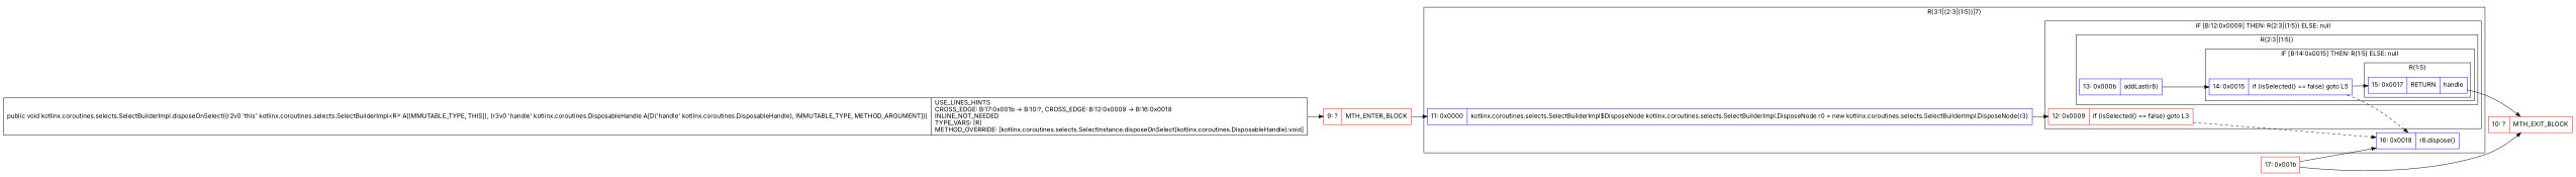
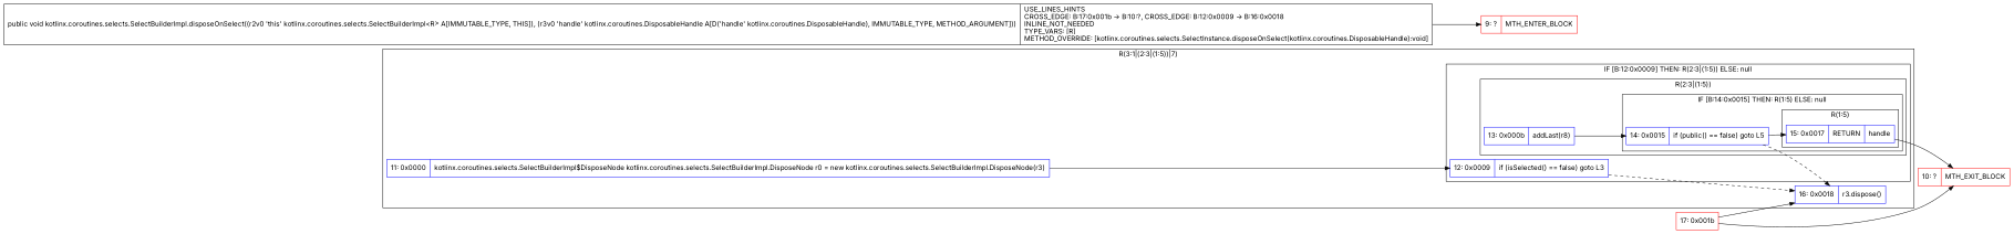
  digraph {
    fontname=Inter
    rankdir=LR
    node [color=blue fontname=Inter shape=record]
    edge [fontname=Inter]
    n1 [label="{15\:\ 0x0017|RETURN\l|handle\l}"]
-   n2 [label="{14\:\ 0x0015|if (isSelected() == false) goto L5\l}"]
+   n2 [label="{14\:\ 0x0015|if (public() == false) goto L5\l}"]
    n3 [label="{13\:\ 0x000b|addLast(r8)\l}"]
-   n4 [color=red label="{12\:\ 0x0009|if (isSelected() == false) goto L3\l}"]
+   n4 [label="{12\:\ 0x0009|if (isSelected() == false) goto L3\l}"]
    n5 [label="{11\:\ 0x0000|kotlinx.coroutines.selects.SelectBuilderImpl$DisposeNode kotlinx.coroutines.selects.SelectBuilderImpl.DisposeNode r0 = new kotlinx.coroutines.selects.SelectBuilderImpl.DisposeNode(r3)\l}"]
-   n6 [label="{16\:\ 0x0018|r8.dispose()\l}"]
+   n6 [label="{16\:\ 0x0018|r3.dispose()\l}"]
    n7 [color=red label="{10\:\ ?|MTH_EXIT_BLOCK\l}"]
    n8 [color=red label="{17\:\ 0x001b}"]
    n9 [color=red label="{9\:\ ?|MTH_ENTER_BLOCK\l}"]
    n10 [label="{public void kotlinx.coroutines.selects.SelectBuilderImpl.disposeOnSelect((r2v0 'this' kotlinx.coroutines.selects.SelectBuilderImpl\<R\> A[IMMUTABLE_TYPE, THIS]), (r3v0 'handle' kotlinx.coroutines.DisposableHandle A[D('handle' kotlinx.coroutines.DisposableHandle), IMMUTABLE_TYPE, METHOD_ARGUMENT]))  | USE_LINES_HINTS\lCROSS_EDGE: B:17:0x001b \-\> B:10:?, CROSS_EDGE: B:12:0x0009 \-\> B:16:0x0018\lINLINE_NOT_NEEDED\lTYPE_VARS: [R]\lMETHOD_OVERRIDE: [kotlinx.coroutines.selects.SelectInstance.disposeOnSelect(kotlinx.coroutines.DisposableHandle):void]\l}" color=""]
    subgraph cluster_1 {
      label="R(3:1|(2:3|(1:5))|7)"
      n5
      n6
      subgraph cluster_2 {
        label="IF [B:12:0x0009] THEN: R(2:3|(1:5)) ELSE: null"
        n4
        subgraph cluster_3 {
          label="R(2:3|(1:5))"
          n3
          subgraph cluster_4 {
            label="IF [B:14:0x0015] THEN: R(1:5) ELSE: null"
            n2
            subgraph cluster_5 {
              label="R(1:5)"
              n1
            }
          }
        }
      }
    }
    n1 -> n7
    n2 -> n1
    n2 -> n6 [style=dashed]
    n3 -> n2
    n4 -> n6 [style=dashed]
    n5 -> n4
    n8 -> n6
    n8 -> n7
-   n9 -> n5
    n10 -> n9
  }
